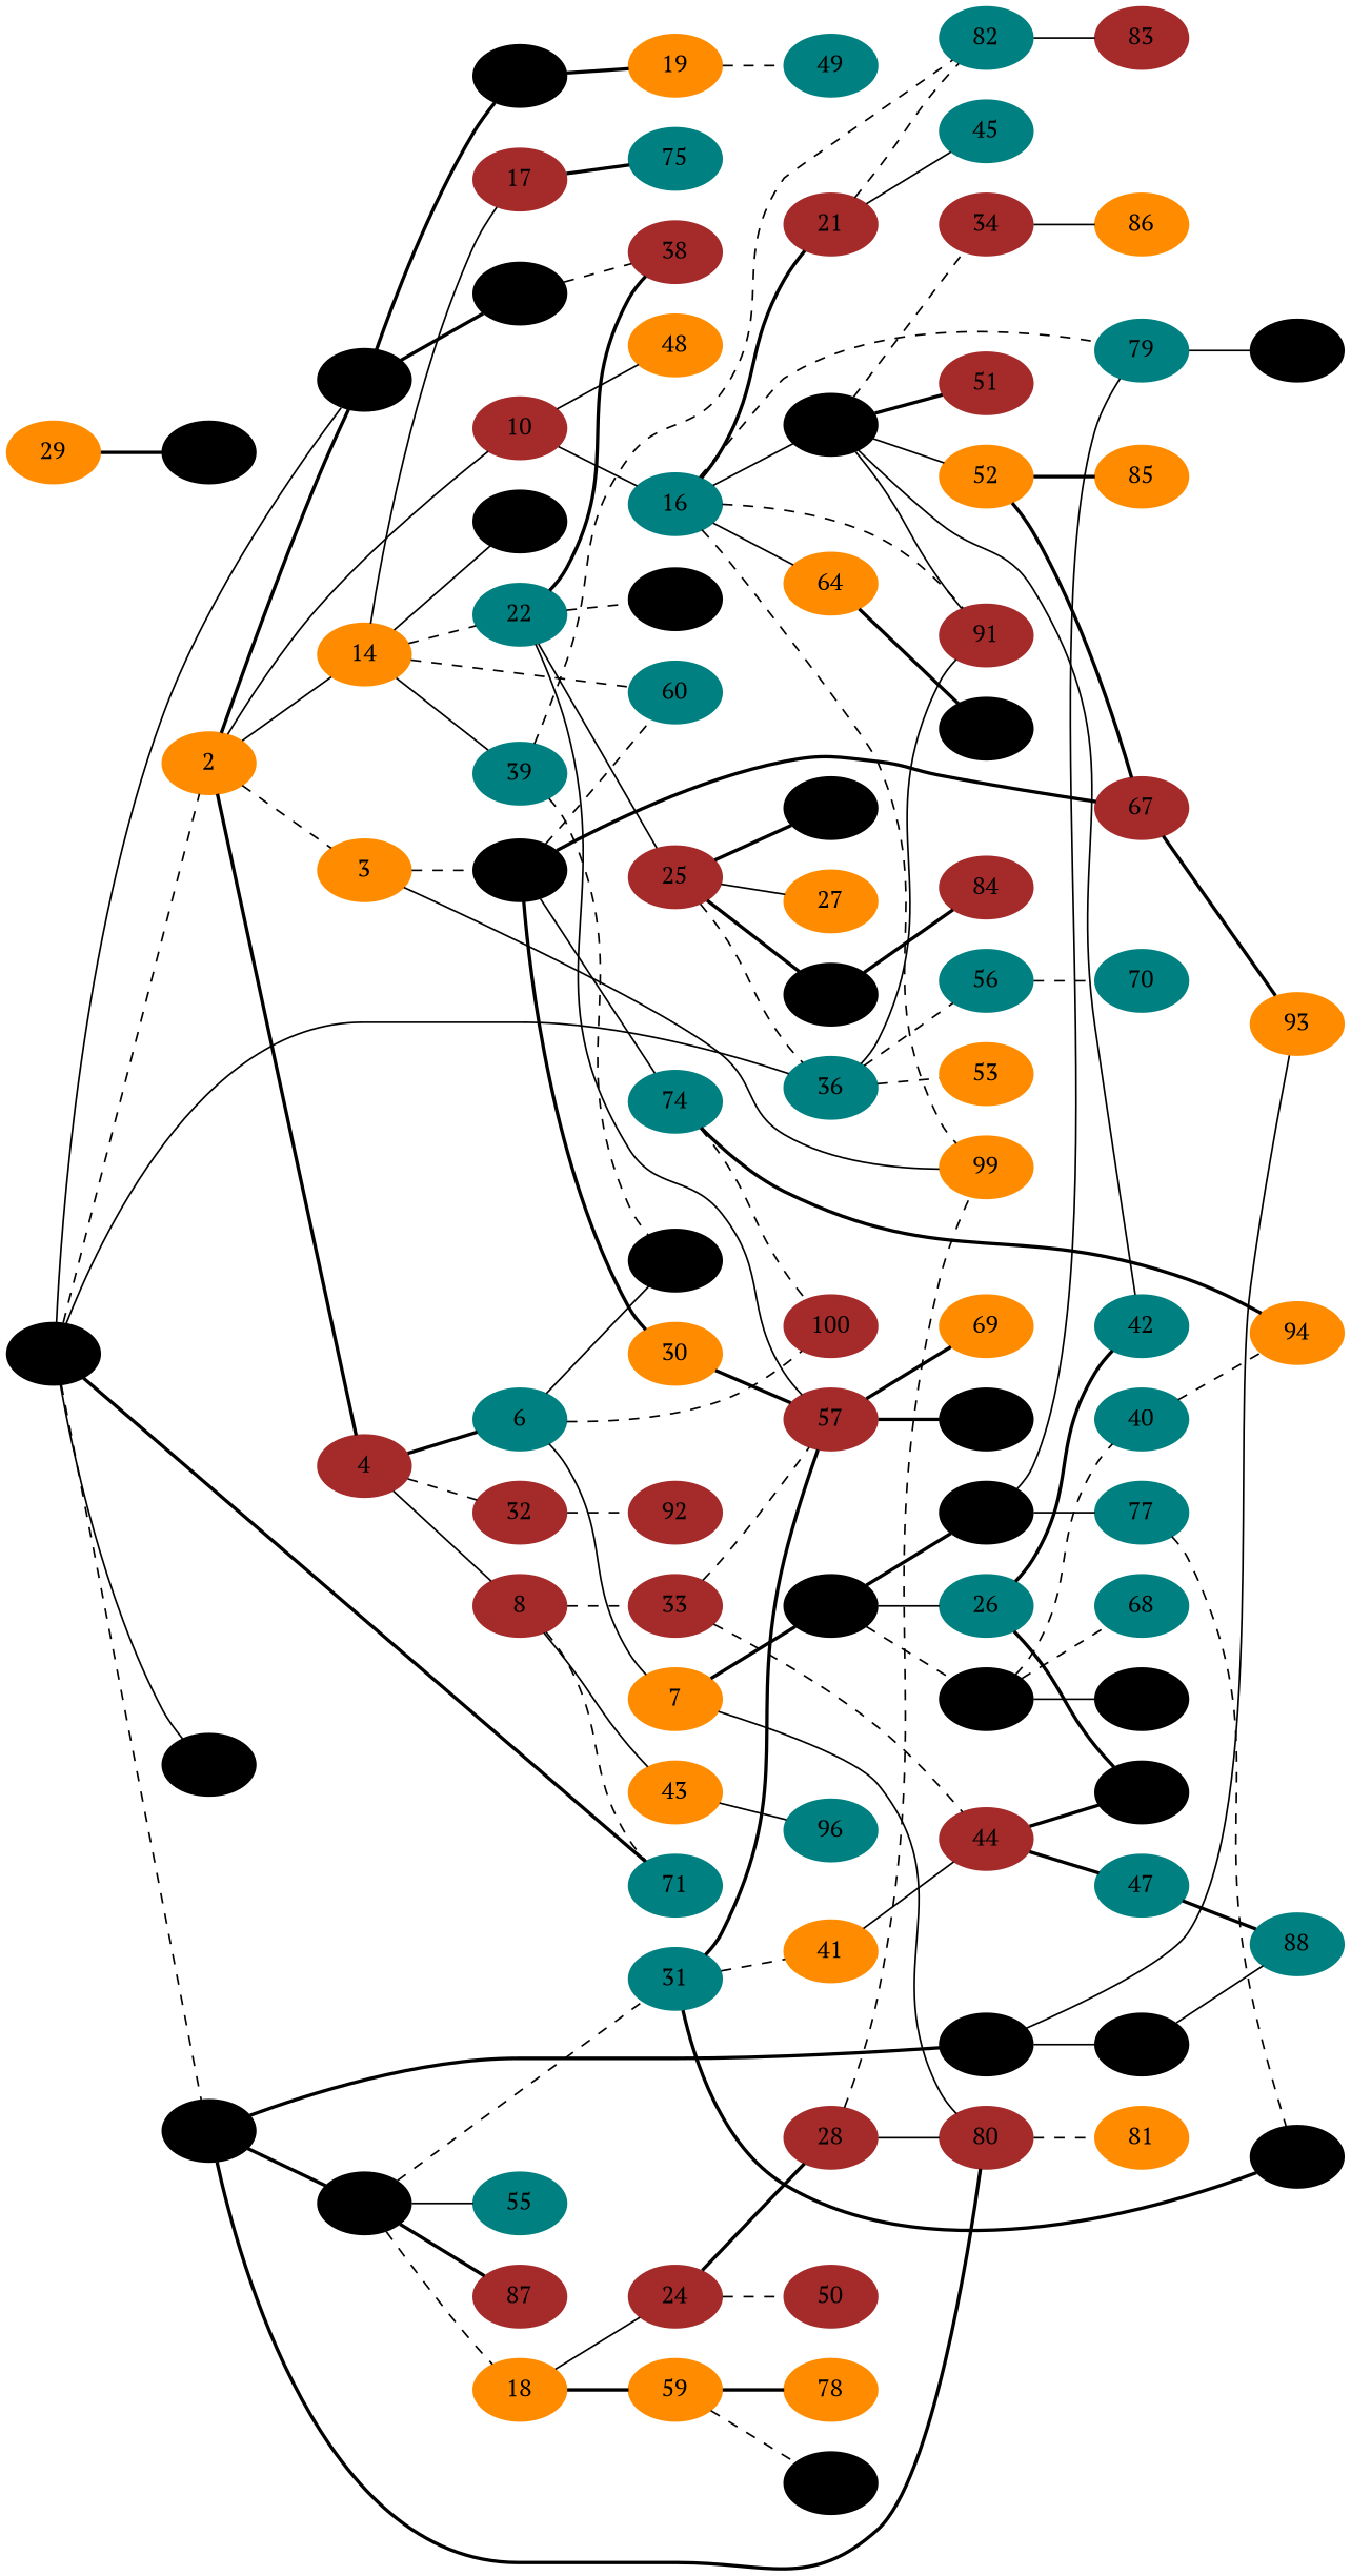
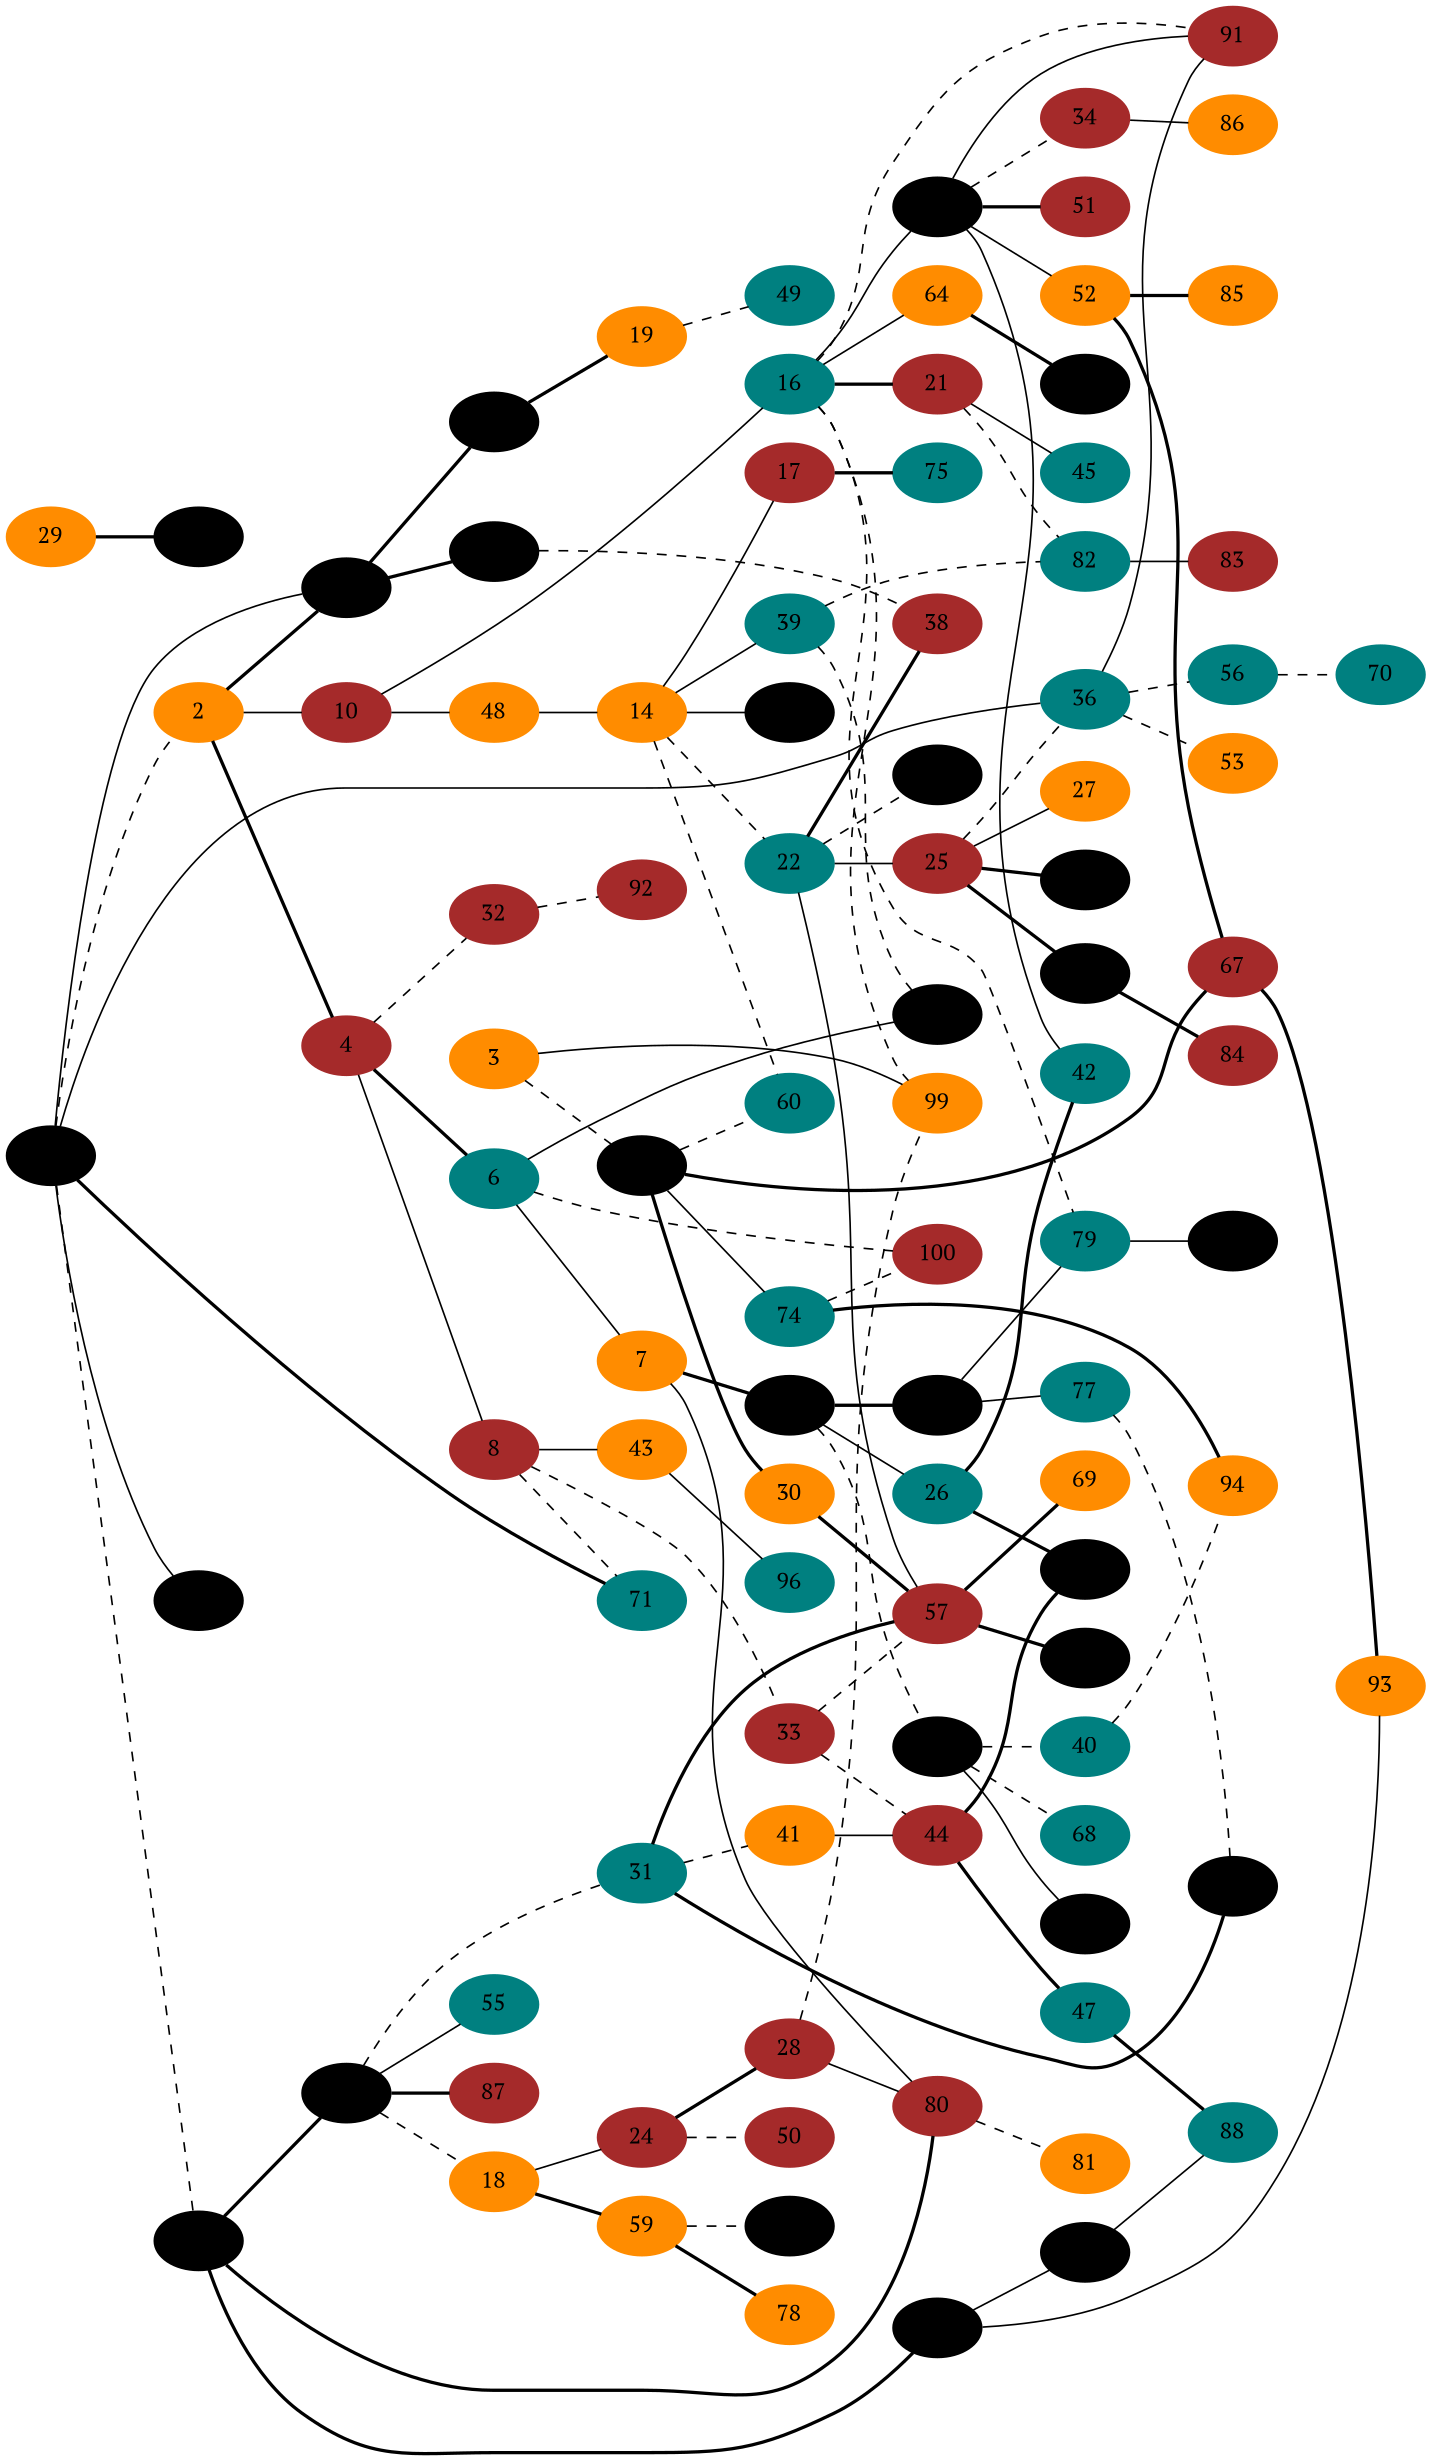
  graph {
    fontname="PT Serif"
    rankdir=LR
    node [color=black fontname="PT Serif" style=filled]
    edge [fontname="PT Serif" style=solid]
    2 [color=darkorange]
    1
    5
    11
    36 [color=teal]
    66
    71 [color=teal]
    3 [color=darkorange]
    4 [color=brown]
    10 [color=brown]
    14 [color=darkorange]
    13
    15
    80 [color=brown]
    12
    72
    91 [color=brown]
    53 [color=darkorange]
    56 [color=teal]
    20
    99 [color=darkorange]
    6 [color=teal]
    8 [color=brown]
    32 [color=brown]
    16 [color=teal]
    48 [color=darkorange]
    17 [color=brown]
    22 [color=teal]
    39 [color=teal]
    60 [color=teal]
    62
    30 [color=darkorange]
    67 [color=brown]
    74 [color=teal]
    29 [color=darkorange]
    46
    7 [color=darkorange]
    58
    100 [color=brown]
    33 [color=brown]
    43 [color=darkorange]
    92 [color=brown]
    38 [color=brown]
    19 [color=darkorange]
    9
    26 [color=teal]
    35
    61
    59 [color=darkorange]
    78 [color=darkorange]
    89
    81 [color=darkorange]
    57 [color=brown]
    44 [color=brown]
    96 [color=teal]
    42 [color=teal]
    65
    37
    40 [color=teal]
    68 [color=teal]
    79 [color=teal]
    77 [color=teal]
    21 [color=brown]
    23
    64 [color=darkorange]
    18 [color=darkorange]
    31 [color=teal]
    55 [color=teal]
    87 [color=brown]
    93 [color=darkorange]
    76
    24 [color=brown]
    41 [color=darkorange]
    90
    75 [color=teal]
    25 [color=brown]
    54
    82 [color=teal]
    49 [color=teal]
    45 [color=teal]
    34 [color=brown]
    51 [color=brown]
    52 [color=darkorange]
    97
    95
    28 [color=brown]
    50 [color=brown]
    94 [color=darkorange]
    83 [color=brown]
    27 [color=darkorange]
    63
    73
    69 [color=darkorange]
    98
    86 [color=darkorange]
    85 [color=darkorange]
    84 [color=brown]
    47 [color=teal]
    70 [color=teal]
    88 [color=teal]
    2 -- 5 [style=bold]
-   2 -- 3 [style=dashed]
    2 -- 4 [style=bold]
    2 -- 10
-   2 -- 14
+   48 -- 14
    1 -- 2 [style=dashed]
    1 -- 5
    1 -- 11 [style=dashed]
    1 -- 36
    1 -- 66
    1 -- 71 [style=bold]
    5 -- 13 [style=bold]
    5 -- 15 [style=bold]
    11 -- 80 [style=bold]
    11 -- 12 [style=bold]
    11 -- 72 [style=bold]
    36 -- 91
    36 -- 53 [style=dashed]
    36 -- 56 [style=dashed]
    3 -- 20 [style=dashed]
    3 -- 99
    4 -- 6 [style=bold]
    4 -- 8
    4 -- 32 [style=dashed]
    10 -- 16
    10 -- 48
    14 -- 17
    14 -- 22 [style=dashed]
    14 -- 39
    14 -- 60 [style=dashed]
    14 -- 62
    13 -- 38 [style=dashed]
    15 -- 19 [style=bold]
    80 -- 81 [style=dashed]
    12 -- 18 [style=dashed]
    12 -- 31 [style=dashed]
    12 -- 55
    12 -- 87 [style=bold]
    72 -- 93
    72 -- 76
    56 -- 70 [style=dashed]
    20 -- 60 [style=dashed]
    20 -- 30 [style=bold]
    20 -- 67 [style=bold]
    20 -- 74
    6 -- 7
    6 -- 58
    6 -- 100 [style=dashed]
    8 -- 71 [style=dashed]
    8 -- 33 [style=dashed]
    8 -- 43
    32 -- 92 [style=dashed]
    16 -- 91 [style=dashed]
    16 -- 99 [style=dashed]
    16 -- 79 [style=dashed]
    16 -- 21 [style=bold]
    16 -- 23
    16 -- 64
    17 -- 75 [style=bold]
    22 -- 38 [style=bold]
    22 -- 57
    22 -- 25
    22 -- 54 [style=dashed]
    39 -- 58 [style=dashed]
    39 -- 82 [style=dashed]
    30 -- 57 [style=bold]
    67 -- 93 [style=bold]
    74 -- 100 [style=dashed]
    74 -- 94 [style=bold]
    29 -- 46 [style=bold]
    7 -- 80
    7 -- 9 [style=bold]
    33 -- 57 [style=dashed]
    33 -- 44 [style=dashed]
    43 -- 96
    19 -- 49 [style=dashed]
    9 -- 26
    9 -- 35 [style=dashed]
    9 -- 61 [style=bold]
    26 -- 42 [style=bold]
    26 -- 65 [style=bold]
    35 -- 37
    35 -- 40 [style=dashed]
    35 -- 68 [style=dashed]
    61 -- 79
    61 -- 77
    59 -- 78 [style=bold]
    59 -- 89 [style=dashed]
    57 -- 69 [style=bold]
    57 -- 98 [style=bold]
    44 -- 65 [style=bold]
    44 -- 47 [style=bold]
    40 -- 94 [style=dashed]
    79 -- 95
    77 -- 90 [style=dashed]
    21 -- 82 [style=dashed]
    21 -- 45
    23 -- 91
    23 -- 42
    23 -- 34 [style=dashed]
    23 -- 51 [style=bold]
    23 -- 52
    64 -- 97 [style=bold]
    18 -- 59 [style=bold]
    18 -- 24
    31 -- 57 [style=bold]
    31 -- 41 [style=dashed]
    31 -- 90 [style=bold]
    76 -- 88
    24 -- 28 [style=bold]
    24 -- 50 [style=dashed]
    41 -- 44
    25 -- 36 [style=dashed]
    25 -- 27
    25 -- 63 [style=bold]
    25 -- 73 [style=bold]
    82 -- 83
    34 -- 86
    52 -- 67 [style=bold]
    52 -- 85 [style=bold]
    28 -- 80
    28 -- 99 [style=dashed]
    73 -- 84 [style=bold]
    47 -- 88 [style=bold]
  }
